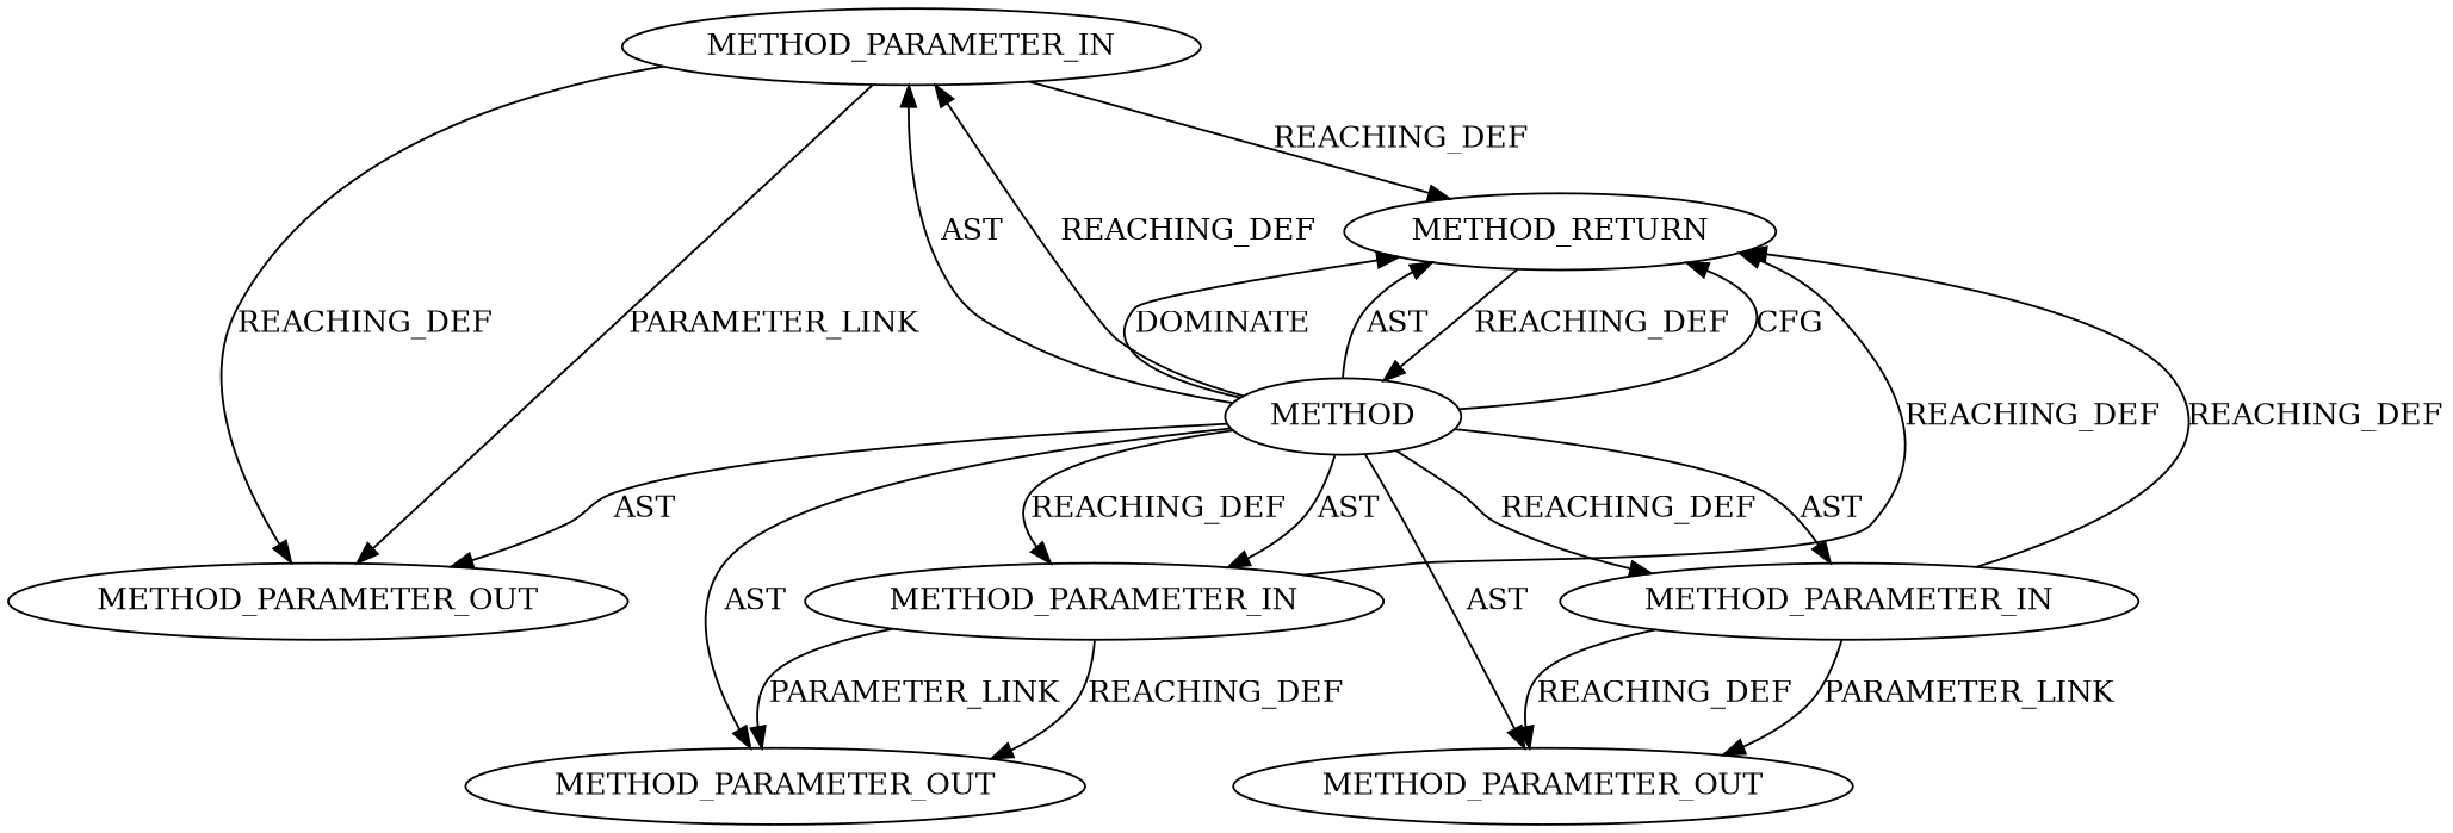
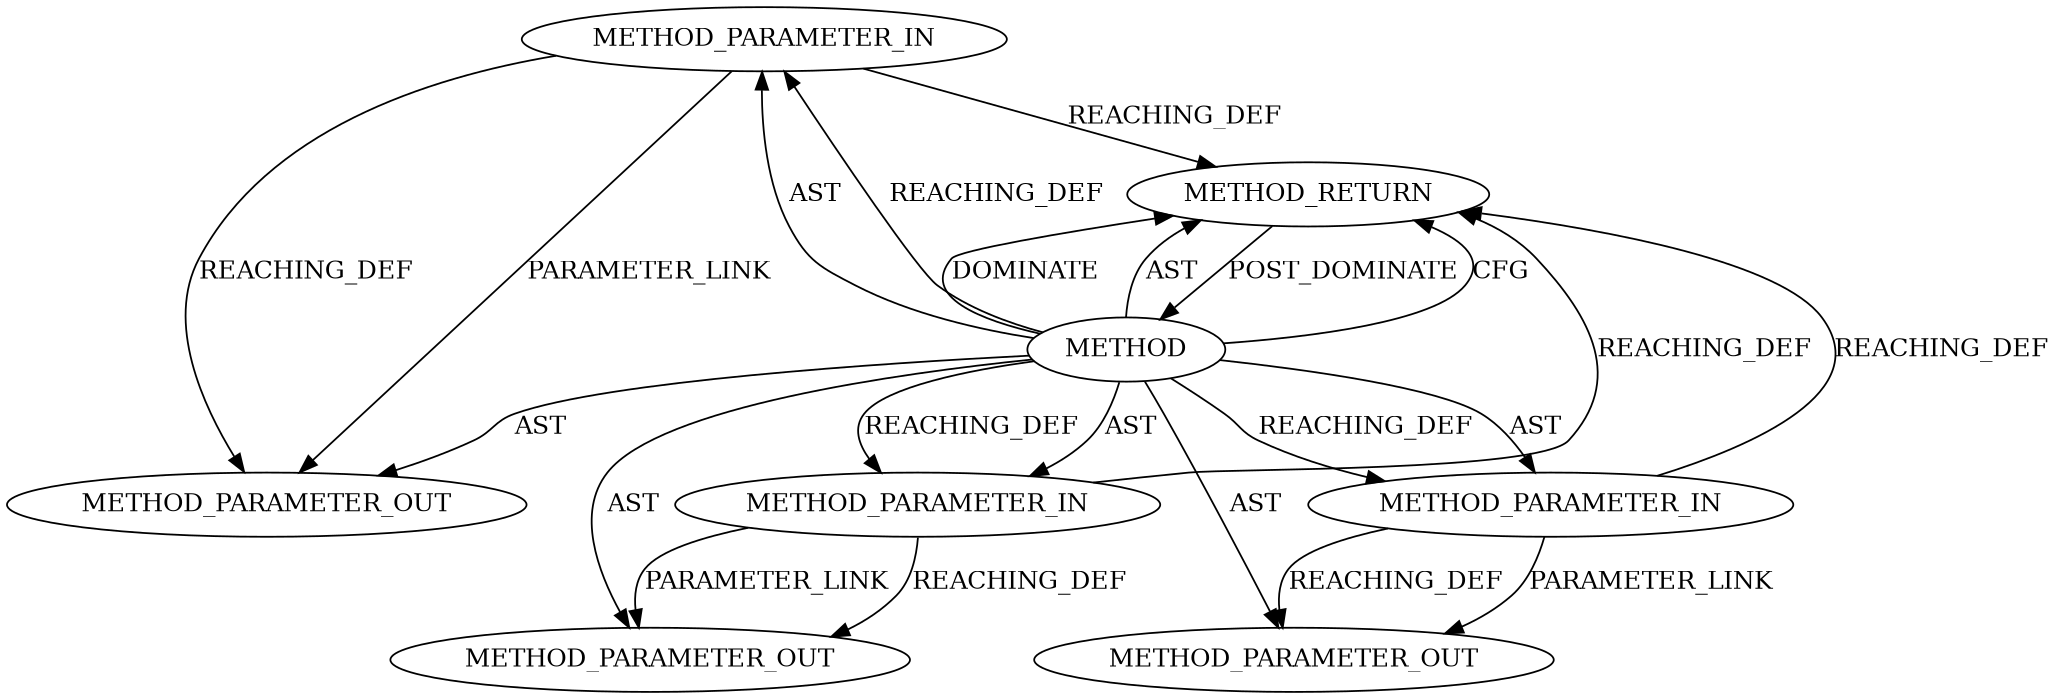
  digraph {
    node [CODE=b COLUMN_NUMBER=14 EVALUATION_STRATEGY=BY_VALUE IS_VARIADIC=false LINE_NUMBER=161 NAME=b ORDER=3 TYPE_FULL_NAME=ANY]
    n1 [INDEX=3 label=METHOD_PARAMETER_IN]
    n2 [INDEX=3 label=METHOD_PARAMETER_OUT]
    n3 [CODE=ANY COLUMN_NUMBER=3 ORDER=4 label=METHOD_RETURN IS_VARIADIC="" NAME=""]
    n4 [CODE=a COLUMN_NUMBER=12 INDEX=2 NAME=a ORDER=2 label=METHOD_PARAMETER_OUT]
    n5 [AST_PARENT_FULL_NAME="/home/kb/PycharmProjects/in-line-we-trust/data/raw/openssl/functions/BN_mul--6a2347ee45927c595847.c:<global>" AST_PARENT_TYPE=TYPE_DECL CODE="ANY BN_mul (c,a,b)" COLUMN_NUMBER=3 COLUMN_NUMBER_END=15 FILENAME="/home/kb/PycharmProjects/in-line-we-trust/data/raw/openssl/functions/BN_mul--6a2347ee45927c595847.c" FULL_NAME=BN_mul IS_EXTERNAL=false LINE_NUMBER_END=161 NAME=BN_mul SIGNATURE="ANY BN_mul (ANY,ANY,ANY)" label=METHOD EVALUATION_STRATEGY="" IS_VARIADIC="" TYPE_FULL_NAME=""]
    n6 [CODE=c COLUMN_NUMBER=10 INDEX=1 NAME=c ORDER=1 label=METHOD_PARAMETER_IN]
    n7 [CODE=c COLUMN_NUMBER=10 INDEX=1 NAME=c ORDER=1 label=METHOD_PARAMETER_OUT]
    n8 [CODE=a COLUMN_NUMBER=12 INDEX=2 NAME=a ORDER=2 label=METHOD_PARAMETER_IN]
    n1 -> n2 [VARIABLE=b label=REACHING_DEF]
    n1 -> n2 [label=PARAMETER_LINK]
    n1 -> n3 [VARIABLE=b label=REACHING_DEF]
-   n3 -> n5 [label=REACHING_DEF]
+   n3 -> n5 [label=POST_DOMINATE]
    n5 -> n1 [label=AST]
    n5 -> n1 [label=REACHING_DEF]
    n5 -> n2 [label=AST]
    n5 -> n3 [label=CFG]
    n5 -> n3 [label=DOMINATE]
    n5 -> n3 [label=AST]
    n5 -> n4 [label=AST]
    n5 -> n6 [label=AST]
    n5 -> n6 [label=REACHING_DEF]
    n5 -> n7 [label=AST]
    n5 -> n8 [label=AST]
    n5 -> n8 [label=REACHING_DEF]
    n6 -> n3 [VARIABLE=c label=REACHING_DEF]
    n6 -> n7 [label=PARAMETER_LINK]
    n6 -> n7 [VARIABLE=c label=REACHING_DEF]
    n8 -> n3 [VARIABLE=a label=REACHING_DEF]
    n8 -> n4 [VARIABLE=a label=REACHING_DEF]
    n8 -> n4 [label=PARAMETER_LINK]
  }
